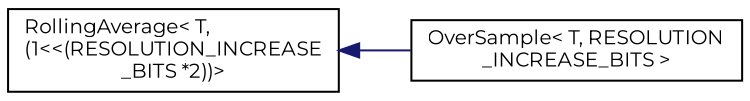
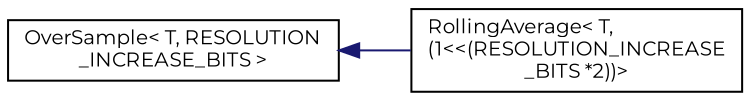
  digraph {
    rankdir=LR
    fontname=Montserrat
    node [color=black fillcolor=white fontname=Montserrat fontsize=10 shape=record style=filled]
    n1 [height=0.2 label="RollingAverage\< T,\l(1\<\<(RESOLUTION_INCREASE\l_BITS *2))\>" width=0.4]
    n2 [height=0.2 label="OverSample\< T, RESOLUTION\l_INCREASE_BITS \>" width=0.4]
-   n1 -> n2 [color=midnightblue dir=back fontname=Montserrat fontsize=10 labelfontname=Helvetica labelfontsize=10 style=solid]
+   n2 -> n1 [color=midnightblue dir=back fontname=Montserrat fontsize=10 labelfontname=Helvetica labelfontsize=10 style=solid]
  }
